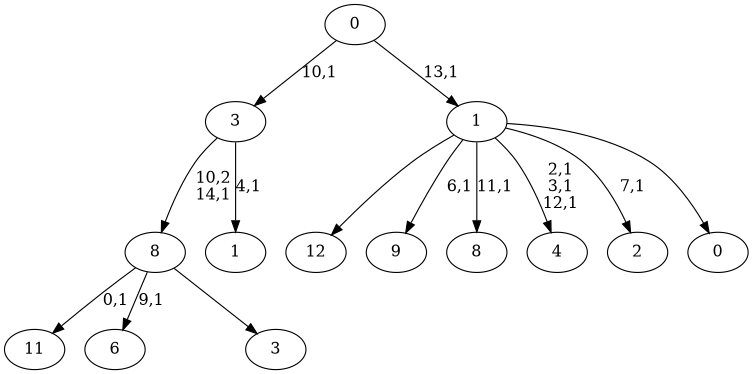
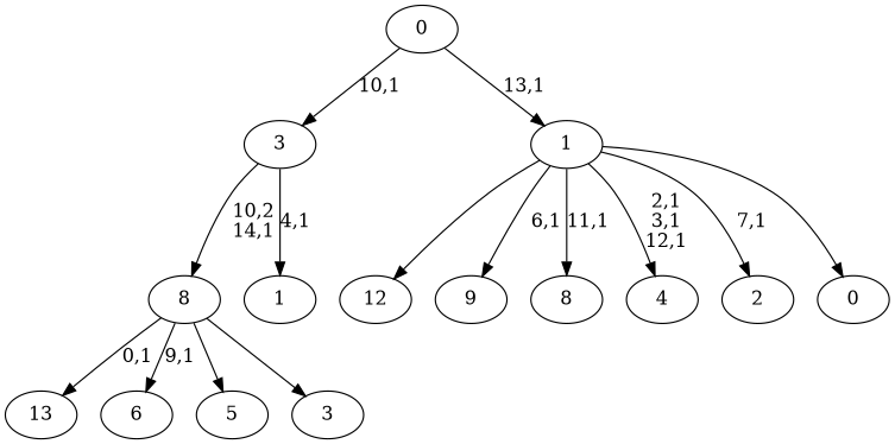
  digraph {
    n1 [label=12]
-   n2 [label=11]
+   n2 [label=13]
    n3 [label=9]
    n4 [label=8]
    n5 [label=6]
+   n6 [label=5]
    n7 [label=4]
    n8 [label=3]
    8
    n10 [label=2]
    n11 [label=1]
    3
    n13 [label=0]
    1
    0
    8 -> n2 [label="0,1"]
    8 -> n5 [label="9,1"]
+   8 -> n6
    8 -> n8
    3 -> 8 [label="10,2\n14,1"]
    3 -> n11 [label="4,1"]
    1 -> n1
    1 -> n3 [label="6,1"]
    1 -> n4 [label="11,1"]
    1 -> n7 [label="2,1\n3,1\n12,1"]
    1 -> n10 [label="7,1"]
    1 -> n13
    0 -> 3 [label="10,1"]
    0 -> 1 [label="13,1"]
  }
